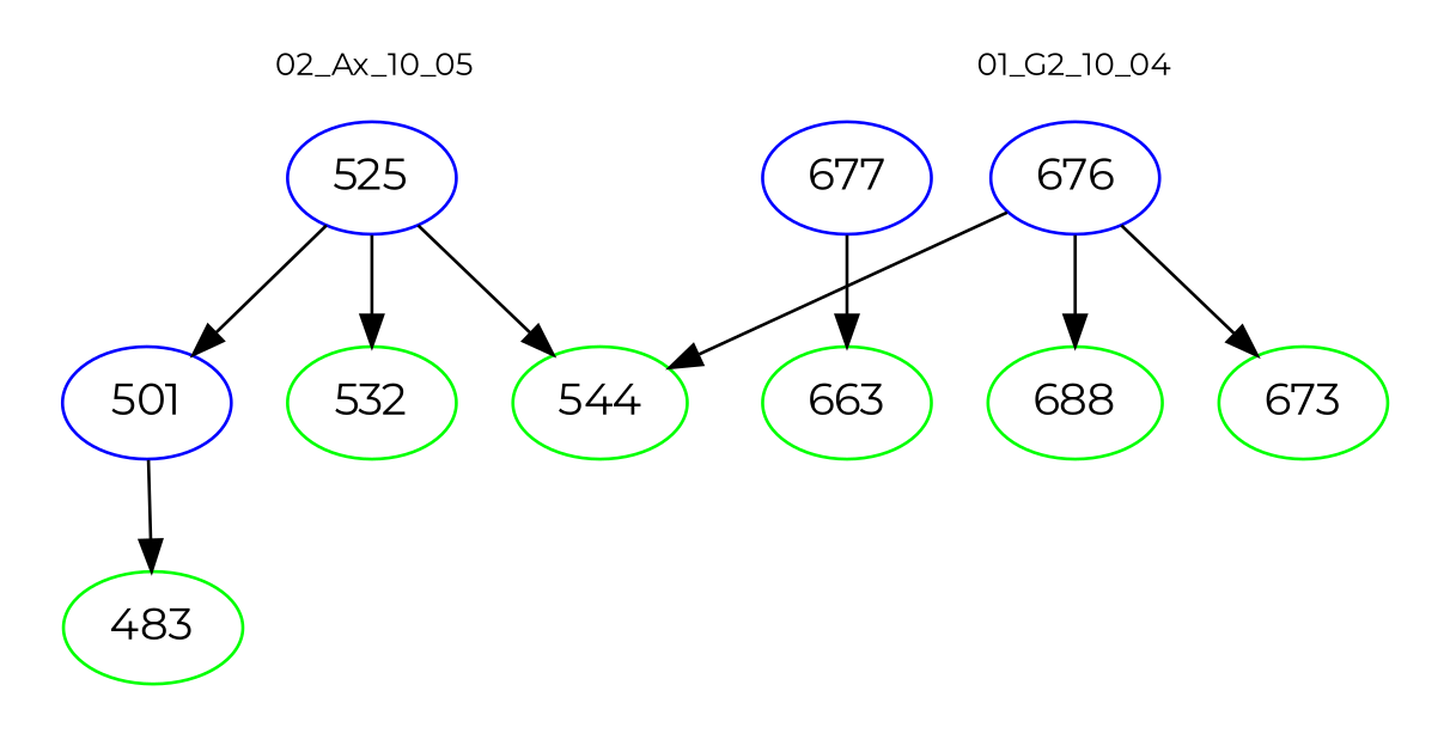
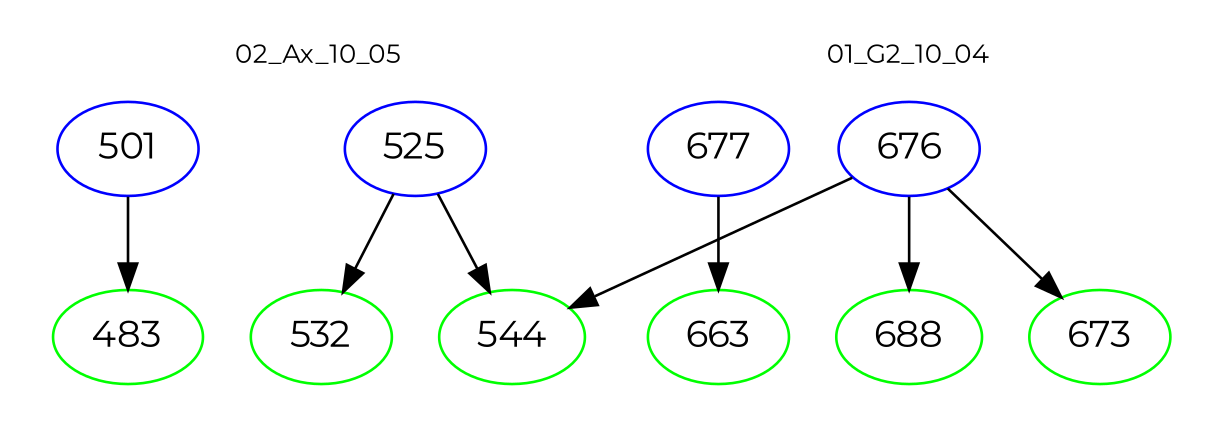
  digraph {
    fontname=Montserrat
    node [color=green fontname=Montserrat]
    edge [color=black fontname=Montserrat]
    n1 [color=blue label=525]
    n2 [color=blue label=501]
    n3 [label=532]
    n4 [label=544]
    n5 [label=483]
    n6 [color=blue label=676]
    n7 [color=blue label=677]
    n8 [label=688]
    n9 [label=673]
    n10 [label=663]
    subgraph cluster_1 {
      color=white
      fontsize=10
      label="02_Ax_10_05"
      n1
      n2
      n3
      n4
      n5
    }
    subgraph cluster_2 {
      color=white
      fontsize=10
      label="01_G2_10_04"
      n6
      n7
      n8
      n9
      n10
    }
-   n1 -> n2
    n1 -> n3
    n1 -> n4
    n2 -> n5
    n6 -> n4
    n6 -> n8
    n6 -> n9
    n7 -> n10
  }
